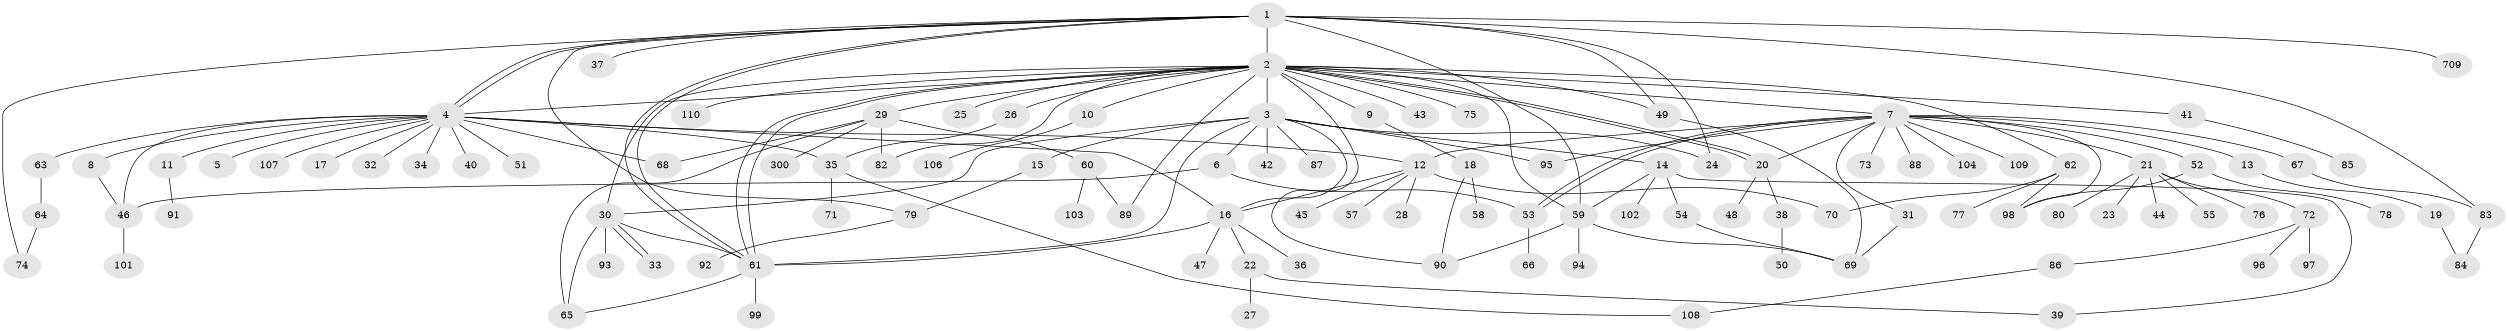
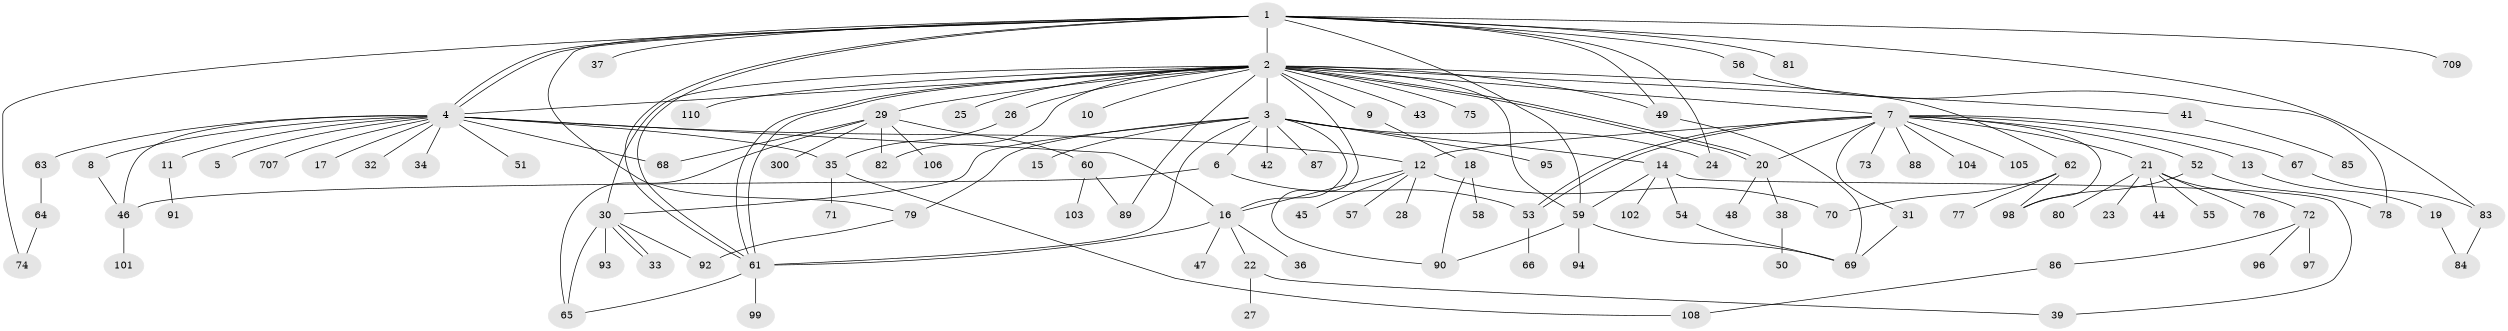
  graph {
    node [color=gray90 style=filled]
    1
    2
    4
    24
    37
    49
+   56
    59
    61
    74
    79
+   81
    83
    n14 [label=709]
    3
    7
    9
    10
    20
    25
    26
    29
    30
    41
    43
    62
    75
    82
    89
    90
    110
    16
    5
    8
    11
    12
    17
    32
    34
    35
-   40
    46
    51
    63
    68
-   107
+   107 [label=707]
    69
    78
    94
    65
    99
    92
    84
    6
    14
    15
    42
    87
    95
    53
    13
    21
    31
    52
    67
    73
    88
    98
    104
-   105 [label=109]
+   105
    18
    38
    48
    60
    n75 [label=300]
    106
    33
    93
    85
    70
    77
    39
    54
    102
    22
    36
    47
    91
    28
    45
    57
    71
    108
    101
    64
    66
    19
    23
    44
    55
    72
    76
    80
    58
    27
    50
    86
    96
    97
    103
    1 -- 2
    1 -- 4
    1 -- 4
    1 -- 24
    1 -- 37
    1 -- 49
+   1 -- 56
    1 -- 59
    1 -- 61
    1 -- 61
    1 -- 74
    1 -- 79
+   1 -- 81
    1 -- 83
    1 -- n14
    2 -- 4
    2 -- 49
    2 -- 59
    2 -- 61
    2 -- 61
    2 -- 3
    2 -- 7
    2 -- 9
    2 -- 10
    2 -- 20
    2 -- 20
    2 -- 25
    2 -- 26
    2 -- 29
    2 -- 30
    2 -- 41
    2 -- 43
    2 -- 62
    2 -- 75
    2 -- 82
    2 -- 89
    2 -- 90
    2 -- 110
    4 -- 16
    4 -- 5
    4 -- 8
    4 -- 11
    4 -- 12
    4 -- 17
    4 -- 32
    4 -- 34
    4 -- 35
-   4 -- 40
    4 -- 46
    4 -- 51
    4 -- 63
    4 -- 68
    4 -- 107
    49 -- 69
+   56 -- 78
    59 -- 90
    59 -- 69
    59 -- 94
    61 -- 65
    61 -- 99
    79 -- 92
    83 -- 84
    3 -- 24
    3 -- 61
-   15 -- 79
+   3 -- 79
    3 -- 30
    3 -- 16
    3 -- 6
    3 -- 14
    3 -- 15
    3 -- 42
    3 -- 87
    3 -- 95
    7 -- 20
    7 -- 12
-   7 -- 95
    7 -- 53
    7 -- 53
    7 -- 13
    7 -- 21
    7 -- 31
    7 -- 52
    7 -- 67
    7 -- 73
    7 -- 88
    7 -- 98
    7 -- 104
    7 -- 105
    9 -- 18
    20 -- 38
    20 -- 48
    26 -- 35
    29 -- 82
    29 -- 68
    29 -- 65
    29 -- 60
    29 -- n75
-   10 -- 106
-   30 -- 61
+   29 -- 106
+   30 -- 92
    30 -- 65
    30 -- 33
    30 -- 33
    30 -- 93
    41 -- 85
    62 -- 98
    62 -- 70
    62 -- 77
    16 -- 61
    16 -- 22
    16 -- 36
    16 -- 47
    8 -- 46
    11 -- 91
    12 -- 16
    12 -- 70
    12 -- 28
    12 -- 45
    12 -- 57
    35 -- 71
    35 -- 108
    46 -- 101
    63 -- 64
    6 -- 46
    6 -- 53
    14 -- 59
    14 -- 39
    14 -- 54
    14 -- 102
    53 -- 66
    13 -- 19
    21 -- 23
    21 -- 44
    21 -- 55
    21 -- 72
    21 -- 76
    21 -- 80
    31 -- 69
    52 -- 78
    52 -- 98
    67 -- 83
    18 -- 90
    18 -- 58
    38 -- 50
    60 -- 89
    60 -- 103
    54 -- 69
    22 -- 39
    22 -- 27
    64 -- 74
    19 -- 84
    72 -- 86
    72 -- 96
    72 -- 97
    86 -- 108
  }
